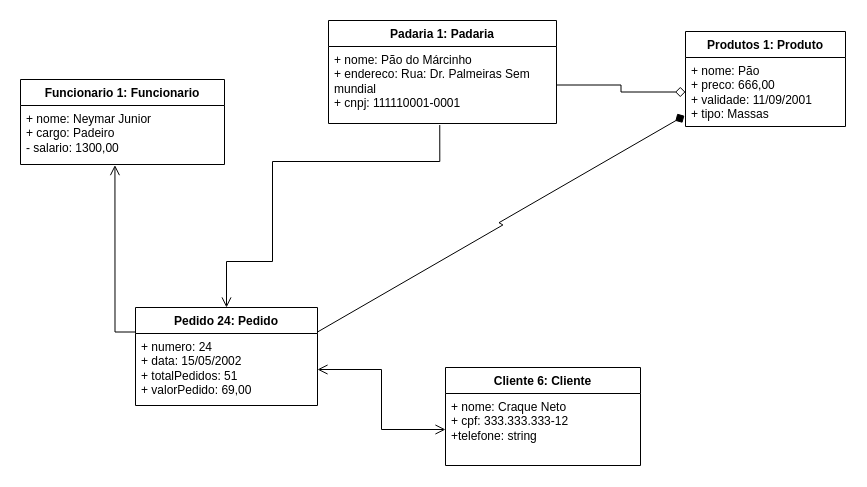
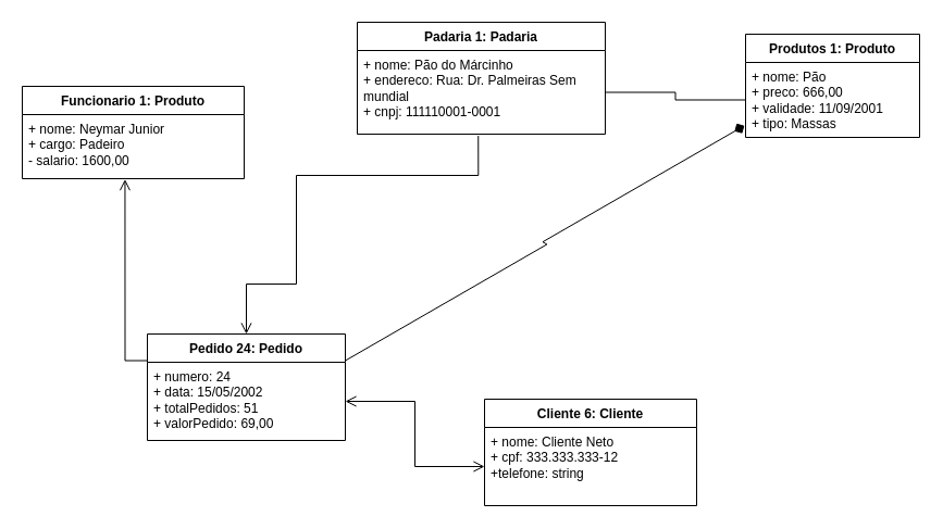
  <mxCell id="0" />
  <mxCell id="1" parent="0" />
  <mxCell id="2" value="Produtos 1: Produto" style="swimlane;fontStyle=1;align=center;verticalAlign=top;childLayout=stackLayout;horizontal=1;startSize=26;horizontalStack=0;resizeParent=1;resizeParentMax=0;resizeLast=0;collapsible=1;marginBottom=0;whiteSpace=wrap;html=1;" vertex="1" parent="1"><mxGeometry x="685" y="31" width="160" height="95" as="geometry" /></mxCell>
  <mxCell id="3" value="+ nome: Pão&lt;div&gt;+ preco: 666,00&lt;/div&gt;&lt;div&gt;+ validade: 11/09/2001&lt;/div&gt;&lt;div&gt;+ tipo: Massas&lt;/div&gt;" style="text;strokeColor=none;fillColor=none;align=left;verticalAlign=top;spacingLeft=4;spacingRight=4;overflow=hidden;rotatable=0;points=[[0,0.5],[1,0.5]];portConstraint=eastwest;whiteSpace=wrap;html=1;" vertex="1" parent="2"><mxGeometry y="26" width="160" height="69" as="geometry" /></mxCell>
  <mxCell id="4" value="Padaria 1: Padaria" style="swimlane;fontStyle=1;align=center;verticalAlign=top;childLayout=stackLayout;horizontal=1;startSize=26;horizontalStack=0;resizeParent=1;resizeParentMax=0;resizeLast=0;collapsible=1;marginBottom=0;whiteSpace=wrap;html=1;" vertex="1" parent="1"><mxGeometry x="328" y="20" width="228" height="103" as="geometry" /></mxCell>
  <mxCell id="5" value="+ nome: Pão do Márcinho&lt;div&gt;+ endereco: Rua: Dr. Palmeiras Sem mundial&lt;/div&gt;&lt;div&gt;+ cnpj: 111110001-0001&lt;/div&gt;" style="text;strokeColor=none;fillColor=none;align=left;verticalAlign=top;spacingLeft=4;spacingRight=4;overflow=hidden;rotatable=0;points=[[0,0.5],[1,0.5]];portConstraint=eastwest;whiteSpace=wrap;html=1;" vertex="1" parent="4"><mxGeometry y="26" width="228" height="77" as="geometry" /></mxCell>
- <mxCell id="6" value="Funcionario 1: Funcionario" style="swimlane;fontStyle=1;align=center;verticalAlign=top;childLayout=stackLayout;horizontal=1;startSize=26;horizontalStack=0;resizeParent=1;resizeParentMax=0;resizeLast=0;collapsible=1;marginBottom=0;whiteSpace=wrap;html=1;" vertex="1" parent="1"><mxGeometry x="20" y="79" width="204" height="85" as="geometry" /></mxCell>
- <mxCell id="7" value="+ nome: Neymar Junior&lt;div&gt;+ cargo: Padeiro&lt;/div&gt;&lt;div&gt;- salario: 1300,00&lt;/div&gt;" style="text;strokeColor=none;fillColor=none;align=left;verticalAlign=top;spacingLeft=4;spacingRight=4;overflow=hidden;rotatable=0;points=[[0,0.5],[1,0.5]];portConstraint=eastwest;whiteSpace=wrap;html=1;" vertex="1" parent="6"><mxGeometry y="26" width="204" height="59" as="geometry" /></mxCell>
+ <mxCell id="6" value="Funcionario 1: Produto" style="swimlane;fontStyle=1;align=center;verticalAlign=top;childLayout=stackLayout;horizontal=1;startSize=26;horizontalStack=0;resizeParent=1;resizeParentMax=0;resizeLast=0;collapsible=1;marginBottom=0;whiteSpace=wrap;html=1;" vertex="1" parent="1"><mxGeometry x="20" y="79" width="204" height="85" as="geometry" /></mxCell>
+ <mxCell id="7" value="+ nome: Neymar Junior&lt;div&gt;+ cargo: Padeiro&lt;/div&gt;&lt;div&gt;- salario: 1600,00&lt;/div&gt;" style="text;strokeColor=none;fillColor=none;align=left;verticalAlign=top;spacingLeft=4;spacingRight=4;overflow=hidden;rotatable=0;points=[[0,0.5],[1,0.5]];portConstraint=eastwest;whiteSpace=wrap;html=1;" vertex="1" parent="6"><mxGeometry y="26" width="204" height="59" as="geometry" /></mxCell>
  <mxCell id="8" style="edgeStyle=isometricEdgeStyle;rounded=0;orthogonalLoop=1;jettySize=auto;html=1;exitX=1;exitY=0.25;exitDx=0;exitDy=0;entryX=-0.007;entryY=0.843;entryDx=0;entryDy=0;fontSize=12;startSize=8;endSize=8;endArrow=diamond;endFill=1;entryPerimeter=0;" edge="1" parent="1" source="9" target="3"><mxGeometry relative="1" as="geometry"><Array as="points" /><mxPoint x="685" y="159.5" as="targetPoint" /></mxGeometry></mxCell>
  <mxCell id="9" value="Pedido 24: Pedido" style="swimlane;fontStyle=1;align=center;verticalAlign=top;childLayout=stackLayout;horizontal=1;startSize=26;horizontalStack=0;resizeParent=1;resizeParentMax=0;resizeLast=0;collapsible=1;marginBottom=0;whiteSpace=wrap;html=1;" vertex="1" parent="1"><mxGeometry x="135" y="307" width="182" height="98" as="geometry" /></mxCell>
  <mxCell id="10" value="+ numero: 24&lt;div&gt;+ data: 15/05/2002&lt;/div&gt;&lt;div&gt;+ totalPedidos: 51&lt;/div&gt;&lt;div&gt;+ valorPedido: 69,00&lt;/div&gt;" style="text;strokeColor=none;fillColor=none;align=left;verticalAlign=top;spacingLeft=4;spacingRight=4;overflow=hidden;rotatable=0;points=[[0,0.5],[1,0.5]];portConstraint=eastwest;whiteSpace=wrap;html=1;" vertex="1" parent="9"><mxGeometry y="26" width="182" height="72" as="geometry" /></mxCell>
  <mxCell id="11" value="Cliente 6: Cliente" style="swimlane;fontStyle=1;align=center;verticalAlign=top;childLayout=stackLayout;horizontal=1;startSize=26;horizontalStack=0;resizeParent=1;resizeParentMax=0;resizeLast=0;collapsible=1;marginBottom=0;whiteSpace=wrap;html=1;" vertex="1" parent="1"><mxGeometry x="445" y="367" width="195" height="98" as="geometry" /></mxCell>
- <mxCell id="12" value="+ nome: Craque Neto&lt;div&gt;+ cpf: 333.333.333-12&lt;/div&gt;&lt;div&gt;+telefone: string&lt;/div&gt;" style="text;strokeColor=none;fillColor=none;align=left;verticalAlign=top;spacingLeft=4;spacingRight=4;overflow=hidden;rotatable=0;points=[[0,0.5],[1,0.5]];portConstraint=eastwest;whiteSpace=wrap;html=1;" vertex="1" parent="11"><mxGeometry y="26" width="195" height="72" as="geometry" /></mxCell>
- <mxCell id="13" style="edgeStyle=orthogonalEdgeStyle;rounded=0;orthogonalLoop=1;jettySize=auto;html=1;exitX=1;exitY=0.5;exitDx=0;exitDy=0;entryX=0;entryY=0.5;entryDx=0;entryDy=0;fontSize=12;startSize=8;endSize=8;endArrow=diamond;endFill=0;" edge="1" parent="1" source="5" target="3"><mxGeometry relative="1" as="geometry" /></mxCell>
+ <mxCell id="12" value="+ nome: Cliente Neto&lt;div&gt;+ cpf: 333.333.333-12&lt;/div&gt;&lt;div&gt;+telefone: string&lt;/div&gt;" style="text;strokeColor=none;fillColor=none;align=left;verticalAlign=top;spacingLeft=4;spacingRight=4;overflow=hidden;rotatable=0;points=[[0,0.5],[1,0.5]];portConstraint=eastwest;whiteSpace=wrap;html=1;" vertex="1" parent="11"><mxGeometry y="26" width="195" height="72" as="geometry" /></mxCell>
+ <mxCell id="13" style="edgeStyle=orthogonalEdgeStyle;rounded=0;orthogonalLoop=1;jettySize=auto;html=1;exitX=1;exitY=0.5;exitDx=0;exitDy=0;entryX=0;entryY=0.5;entryDx=0;entryDy=0;fontSize=12;startSize=8;endSize=8;endArrow=none;endFill=0;" edge="1" parent="1" source="5" target="3"><mxGeometry relative="1" as="geometry" /></mxCell>
  <mxCell id="14" style="rounded=0;orthogonalLoop=1;jettySize=auto;html=1;exitX=1;exitY=0.5;exitDx=0;exitDy=0;entryX=0;entryY=0.5;entryDx=0;entryDy=0;fontSize=12;startSize=8;endSize=8;endArrow=open;endFill=0;edgeStyle=orthogonalEdgeStyle;startArrow=open;startFill=0;" edge="1" parent="1" source="10" target="12"><mxGeometry relative="1" as="geometry" /></mxCell>
  <mxCell id="15" style="edgeStyle=orthogonalEdgeStyle;rounded=0;orthogonalLoop=1;jettySize=auto;html=1;exitX=0;exitY=0.25;exitDx=0;exitDy=0;entryX=0.463;entryY=1.01;entryDx=0;entryDy=0;entryPerimeter=0;fontSize=12;startSize=8;endSize=8;endArrow=open;endFill=0;" edge="1" parent="1" source="9" target="7"><mxGeometry relative="1" as="geometry"><mxPoint x="105.476" y="234.868" as="targetPoint" /></mxGeometry></mxCell>
  <mxCell id="16" style="edgeStyle=orthogonalEdgeStyle;rounded=0;orthogonalLoop=1;jettySize=auto;html=1;exitX=0.5;exitY=0;exitDx=0;exitDy=0;fontSize=12;startSize=8;endSize=8;entryX=0.488;entryY=1.02;entryDx=0;entryDy=0;entryPerimeter=0;endArrow=none;startFill=0;startArrow=open;" edge="1" parent="1" source="9" target="5"><mxGeometry relative="1" as="geometry"><mxPoint x="442" y="127" as="targetPoint" /><Array as="points"><mxPoint x="226" y="261" /><mxPoint x="272" y="261" /><mxPoint x="272" y="161" /><mxPoint x="439" y="161" /></Array></mxGeometry></mxCell>
